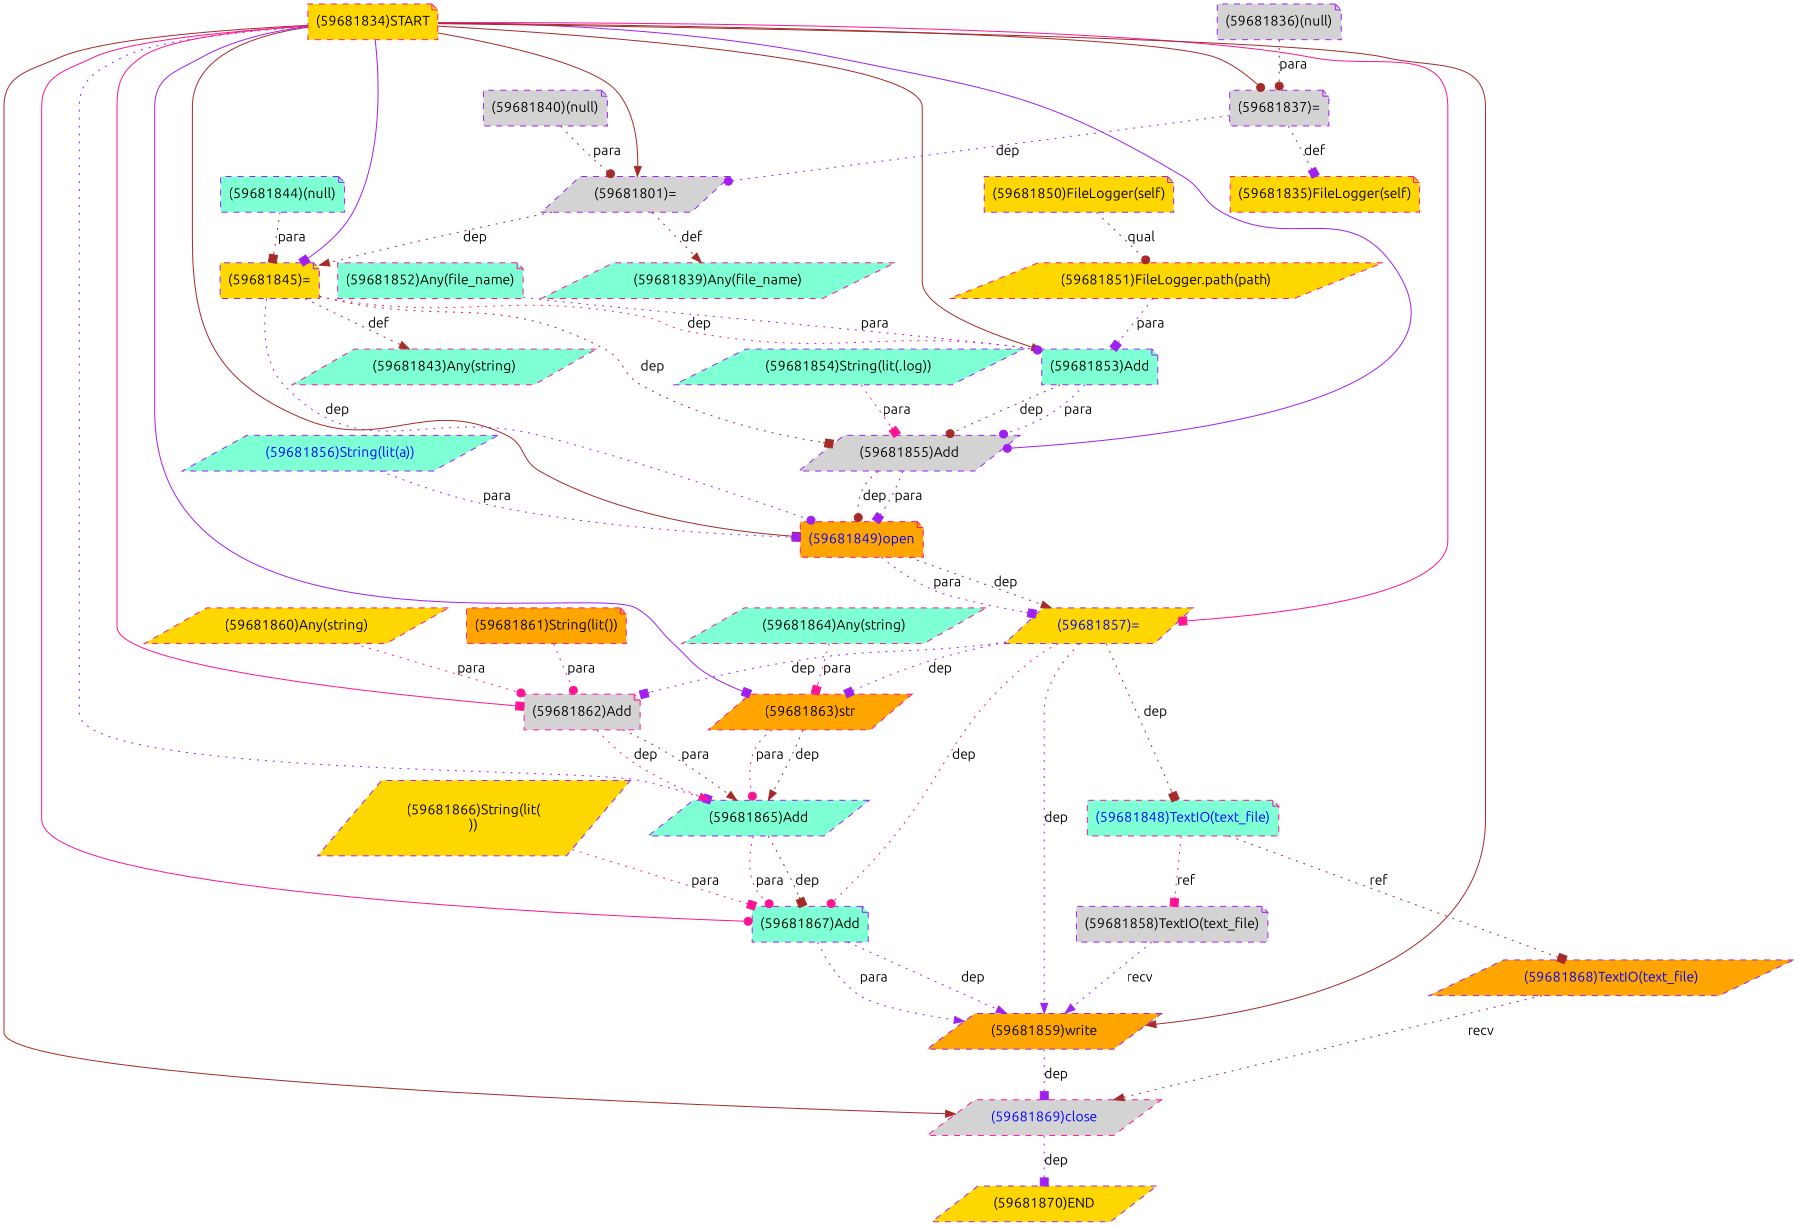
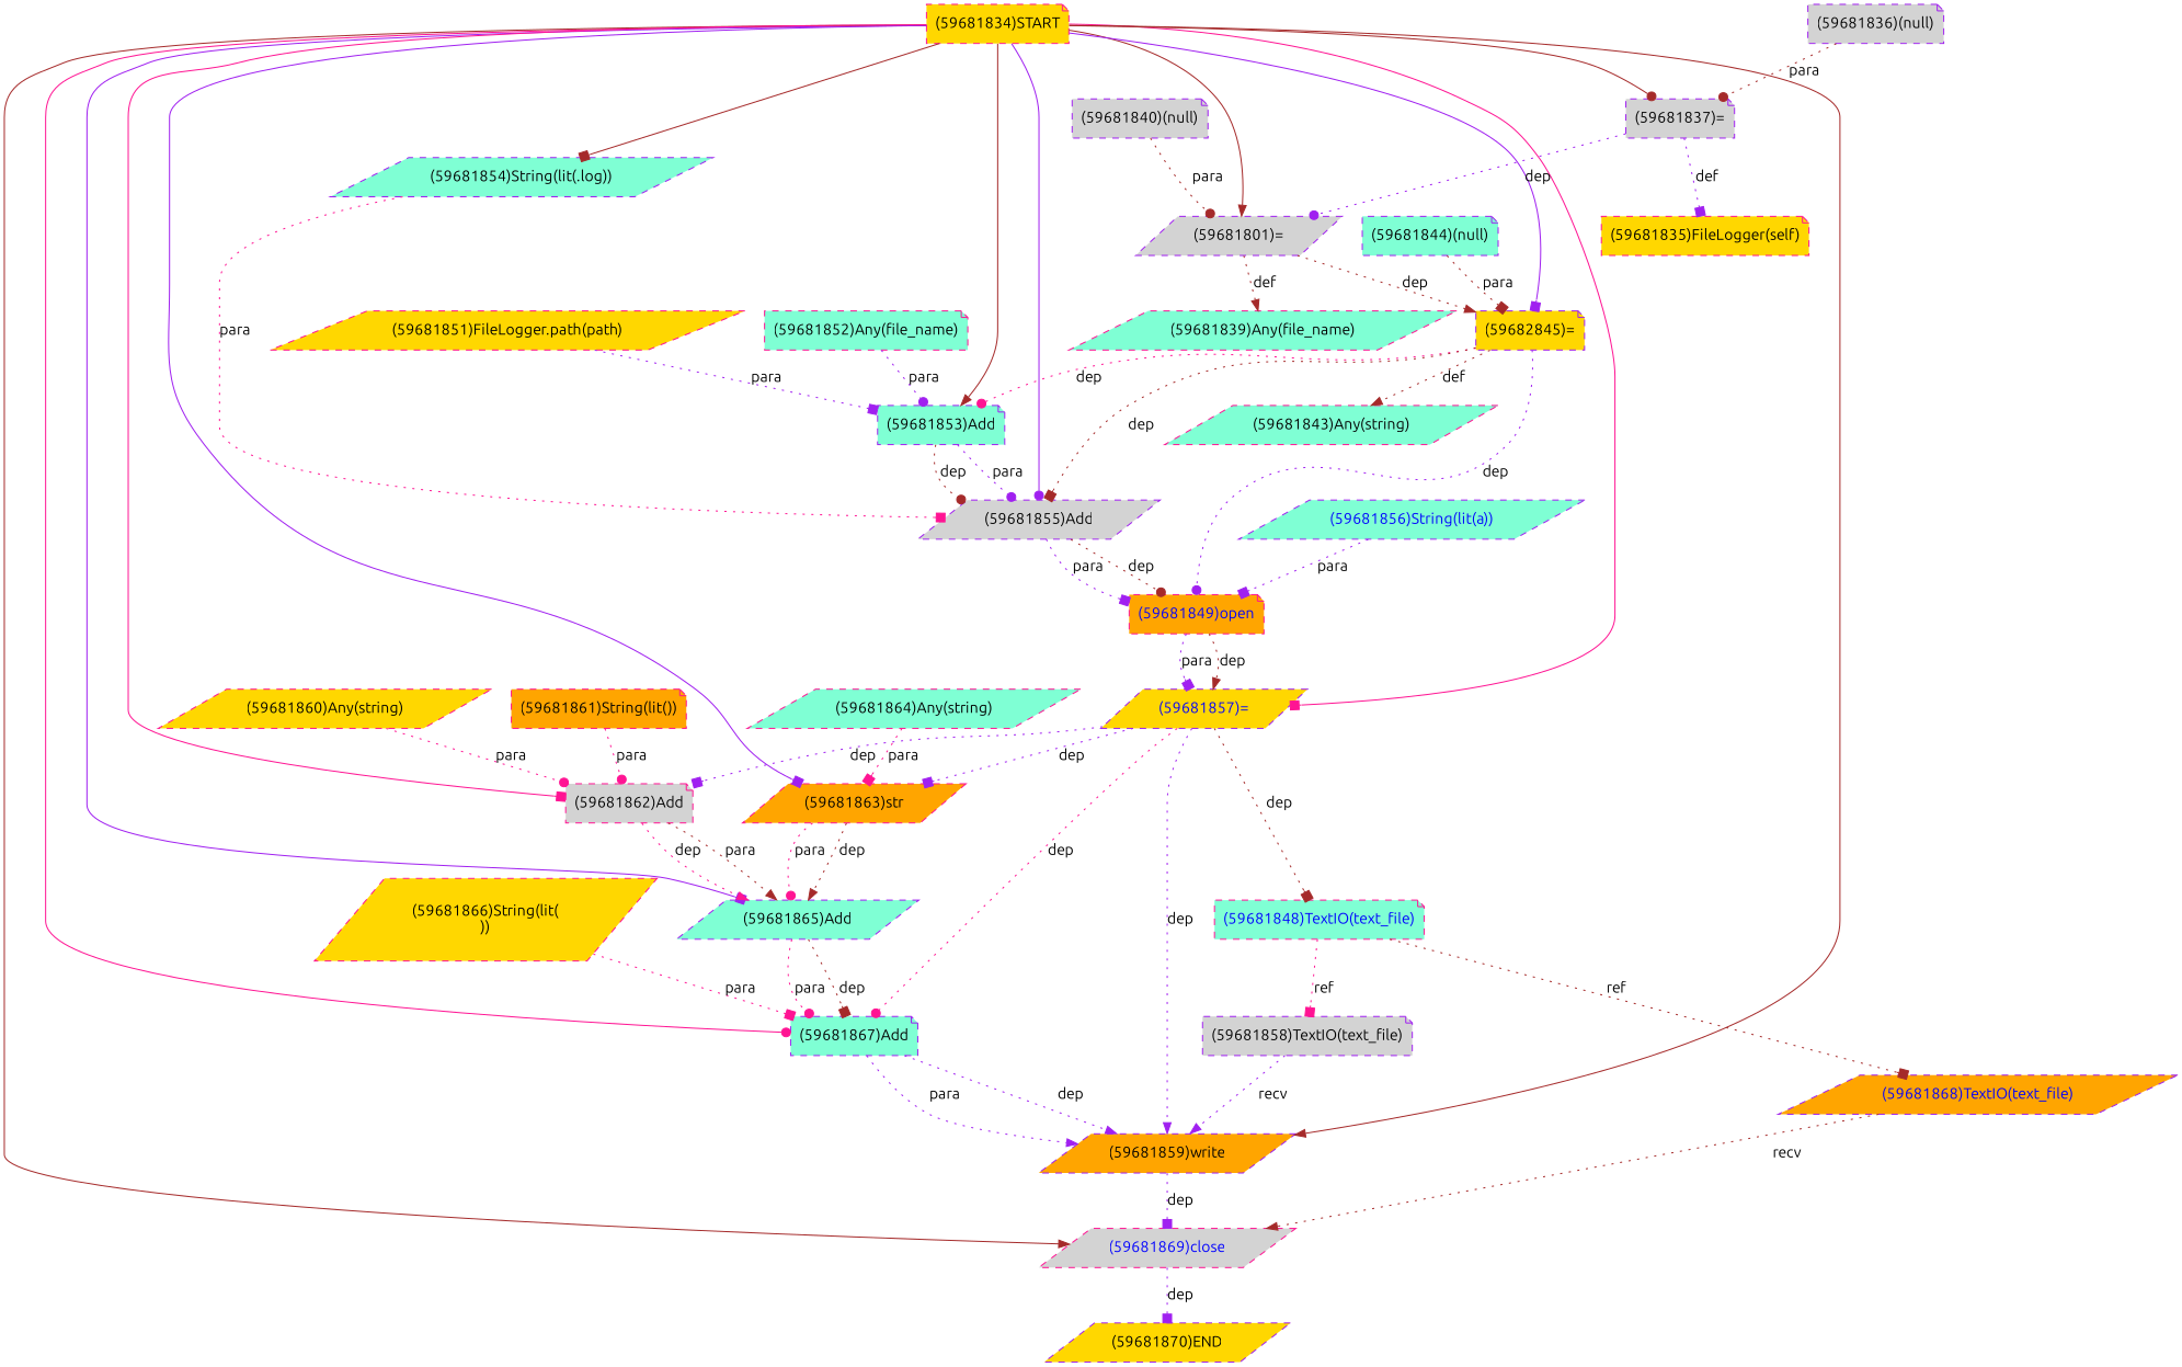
  digraph {
    fontname=Ubuntu
    node [color=purple fillcolor=aquamarine fontname=Ubuntu shape=parallelogram style="dashed,filled"]
    edge [arrowhead=box color=brown fontname=Ubuntu style=dotted]
    n1 [fillcolor=lightgrey label="(59681840)(null)" shape=note]
    n2 [fillcolor=lightgrey label="(59681801)="]
-   n3 [fillcolor=gold label="(59681845)=" shape=note]
+   n3 [fillcolor=gold label="(59682845)=" shape=note]
    n4 [color=deeppink label="(59681839)Any(file_name)"]
    n5 [label="(59681853)Add" shape=note]
    n6 [fillcolor=lightgrey label="(59681855)Add"]
    n7 [color=deeppink label="(59681843)Any(string)"]
    n8 [color=deeppink fillcolor=orange fontcolor=blue label="(59681849)open" shape=note]
    n9 [fillcolor=gold fontcolor=blue label="(59681857)="]
    n10 [color=deeppink fillcolor=gold label="(59681851)FileLogger.path(path)"]
    n11 [fillcolor=gold label="(59681870)END"]
    n12 [label="(59681854)String(lit(.log))"]
    n13 [color=deeppink fillcolor=gold label="(59681834)START" shape=note]
    n14 [label="(59681867)Add" shape=note]
    n15 [label="(59681865)Add"]
    n16 [color=deeppink fillcolor=lightgrey fontcolor=blue label="(59681869)close"]
    n17 [fillcolor=orange label="(59681859)write"]
    n18 [color=deeppink fillcolor=orange label="(59681863)str"]
    n19 [fillcolor=lightgrey label="(59681837)=" shape=note]
    n20 [color=deeppink fillcolor=lightgrey label="(59681862)Add" shape=note]
    n21 [color=deeppink fontcolor=blue label="(59681848)TextIO(text_file)" shape=note]
    n22 [color=deeppink fillcolor=gold label="(59681835)FileLogger(self)" shape=note]
    n23 [fillcolor=lightgrey label="(59681858)TextIO(text_file)" shape=note]
    n24 [fillcolor=orange fontcolor=blue label="(59681868)TextIO(text_file)"]
    n25 [fontcolor=blue label="(59681856)String(lit(a))"]
    n26 [color=deeppink label="(59681864)Any(string)"]
-   n27 [fillcolor=gold label="(59681866)String(lit(\n))"]
-   n28 [fillcolor=gold label="(59681850)FileLogger(self)" shape=note]
+   n27 [color=deeppink fillcolor=gold label="(59681866)String(lit(\n))"]
    n29 [label="(59681844)(null)" shape=note]
    n30 [color=deeppink fillcolor=gold label="(59681860)Any(string)"]
    n31 [color=deeppink label="(59681852)Any(file_name)" shape=note]
    n32 [color=deeppink fillcolor=orange label="(59681861)String(lit())" shape=note]
    n33 [fillcolor=lightgrey label="(59681836)(null)" shape=note]
    n1 -> n2 [arrowhead=dot label=para]
    n2 -> n3 [arrowhead=normal label=dep]
    n2 -> n4 [arrowhead=normal label=def]
    n3 -> n5 [arrowhead=dot color=deeppink label=dep]
    n3 -> n6 [label=dep]
    n3 -> n7 [arrowhead=normal label=def]
    n3 -> n8 [arrowhead=dot color=purple label=dep]
    n5 -> n6 [arrowhead=dot label=dep]
    n5 -> n6 [arrowhead=dot color=purple label=para]
    n6 -> n8 [arrowhead=dot label=dep]
    n6 -> n8 [color=purple label=para]
    n8 -> n9 [arrowhead=normal label=dep]
    n8 -> n9 [color=purple label=para]
    n9 -> n14 [arrowhead=dot color=deeppink label=dep]
    n9 -> n17 [arrowhead=normal color=purple label=dep]
    n9 -> n18 [color=purple label=dep]
    n9 -> n20 [color=purple label=dep]
    n9 -> n21 [label=dep]
    n10 -> n5 [color=purple label=para]
    n12 -> n6 [color=deeppink label=para]
    n13 -> n2 [arrowhead=normal style=solid]
    n13 -> n3 [color=purple style=solid]
    n13 -> n5 [arrowhead=normal style=solid]
    n13 -> n6 [arrowhead=dot color=purple style=solid]
-   n13 -> n8 [style=solid]
+   n13 -> n12 [style=solid]
    n13 -> n9 [color=deeppink style=solid]
    n13 -> n14 [arrowhead=dot color=deeppink style=solid]
-   n13 -> n15 [color=purple]
+   n13 -> n15 [color=purple style=solid]
    n13 -> n16 [arrowhead=normal style=solid]
    n13 -> n17 [arrowhead=normal style=solid]
    n13 -> n18 [color=purple style=solid]
    n13 -> n19 [arrowhead=dot style=solid]
    n13 -> n20 [color=deeppink style=solid]
    n14 -> n17 [arrowhead=normal color=purple label=dep]
    n14 -> n17 [arrowhead=normal color=purple label=para]
    n15 -> n14 [label=dep]
    n15 -> n14 [arrowhead=dot color=deeppink label=para]
    n16 -> n11 [color=purple label=dep]
    n17 -> n16 [color=purple label=dep]
    n18 -> n15 [arrowhead=normal label=dep]
    n18 -> n15 [arrowhead=dot color=deeppink label=para]
    n19 -> n2 [arrowhead=dot color=purple label=dep]
    n19 -> n22 [color=purple label=def]
    n20 -> n15 [arrowhead=normal color=deeppink label=dep]
    n20 -> n15 [arrowhead=normal label=para]
    n21 -> n23 [color=deeppink label=ref]
    n21 -> n24 [label=ref]
    n23 -> n17 [arrowhead=normal color=purple label=recv]
    n24 -> n16 [arrowhead=normal label=recv]
    n25 -> n8 [color=purple label=para]
    n26 -> n18 [color=deeppink label=para]
    n27 -> n14 [color=deeppink label=para]
-   n28 -> n10 [arrowhead=dot label=qual]
    n29 -> n3 [label=para]
    n30 -> n20 [arrowhead=dot color=deeppink label=para]
    n31 -> n5 [arrowhead=dot color=purple label=para]
    n32 -> n20 [arrowhead=dot color=deeppink label=para]
    n33 -> n19 [arrowhead=dot label=para]
  }
